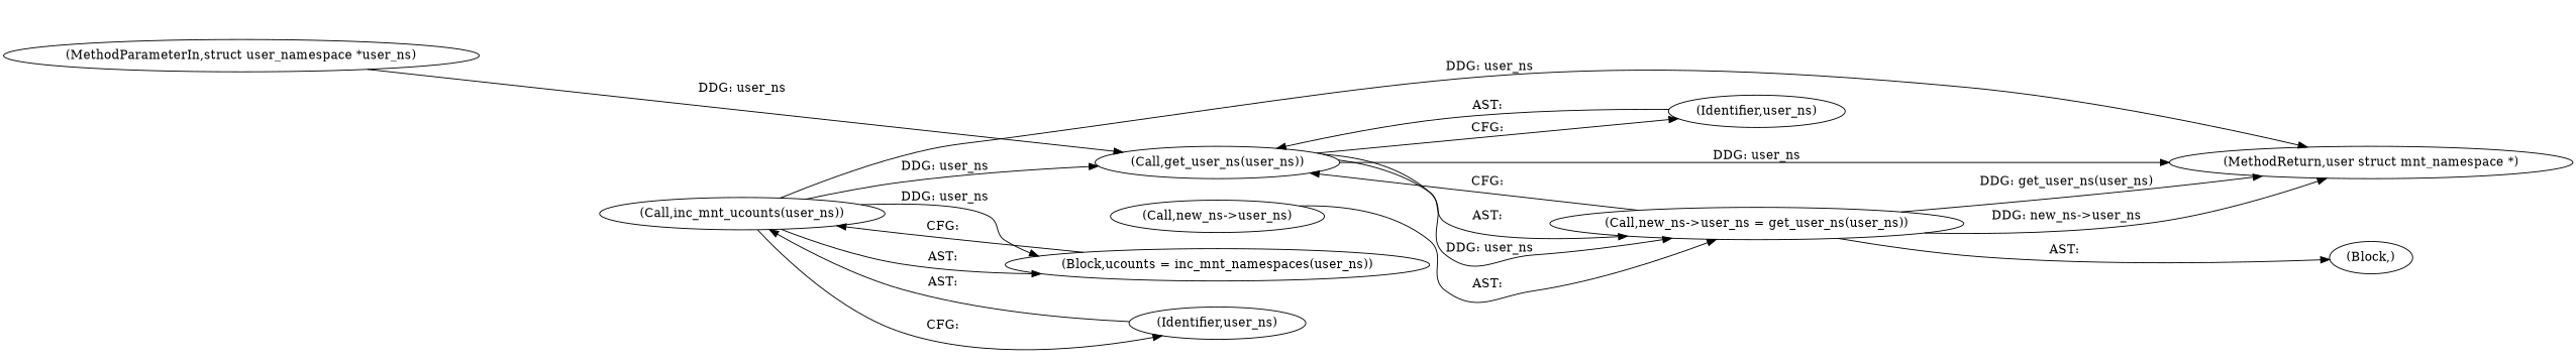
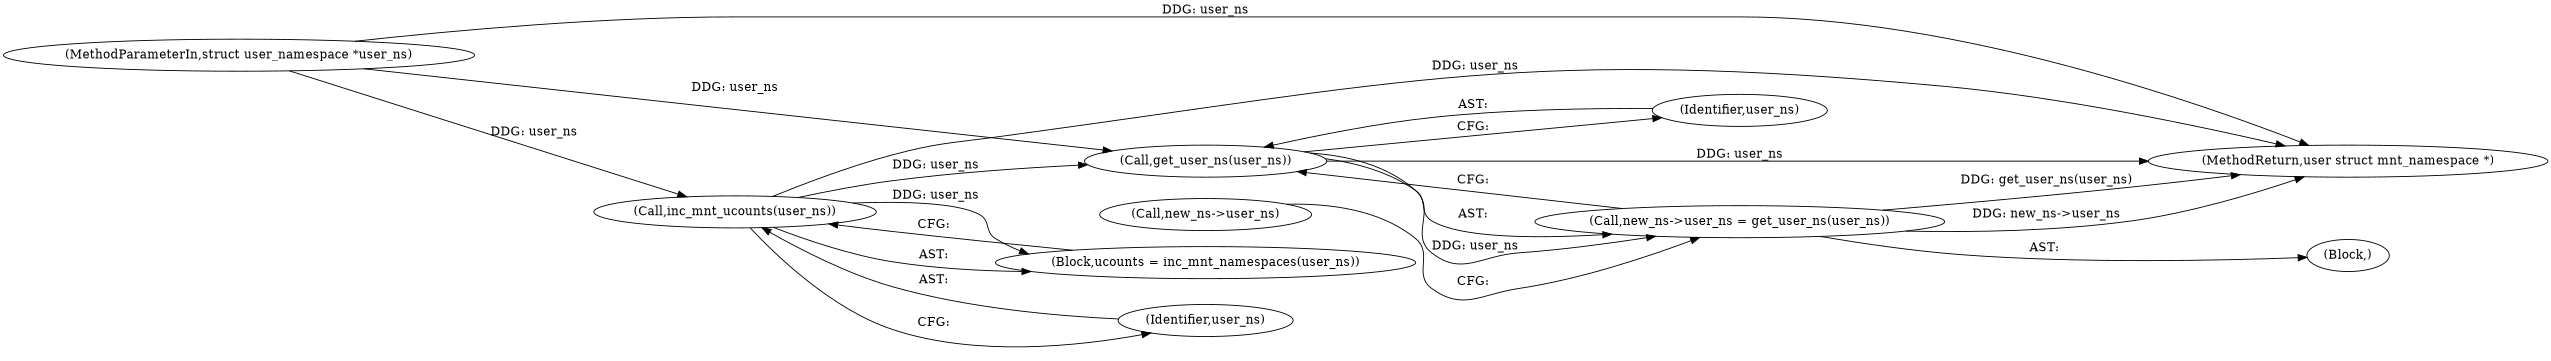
  digraph {
    rankdir=LR
    n1 [label="(Call,get_user_ns(user_ns))"]
    n2 [label="(Call,new_ns->user_ns = get_user_ns(user_ns))"]
    n3 [label="(Identifier,user_ns)"]
    n4 [label="(MethodReturn,user struct mnt_namespace *)"]
    n5 [label="(Block,)"]
    n6 [label="(Call,inc_mnt_ucounts(user_ns))"]
    n7 [label="(Identifier,user_ns)"]
    n8 [label="(Block,ucounts = inc_mnt_namespaces(user_ns))"]
    n9 [label="(MethodParameterIn,struct user_namespace *user_ns)"]
    n10 [label="(Call,new_ns->user_ns)"]
    n1 -> n2 [label="AST: "]
    n1 -> n2 [label="DDG: user_ns"]
    n1 -> n3 [label="CFG: "]
    n1 -> n4 [label="DDG: user_ns"]
    n2 -> n1 [label="CFG: "]
    n2 -> n4 [label="DDG: new_ns->user_ns"]
    n2 -> n4 [label="DDG: get_user_ns(user_ns)"]
    n2 -> n5 [label="AST: "]
    n3 -> n1 [label="AST: "]
    n6 -> n1 [label="DDG: user_ns"]
    n6 -> n4 [label="DDG: user_ns"]
    n6 -> n7 [label="CFG: "]
    n6 -> n8 [label="AST: "]
    n6 -> n8 [label="DDG: user_ns"]
    n7 -> n6 [label="AST: "]
    n8 -> n6 [label="CFG: "]
    n9 -> n1 [label="DDG: user_ns"]
-   n10 -> n2 [label="AST: "]
+   n9 -> n4 [label="DDG: user_ns"]
+   n9 -> n6 [label="DDG: user_ns"]
+   n10 -> n2 [label="CFG: "]
  }
